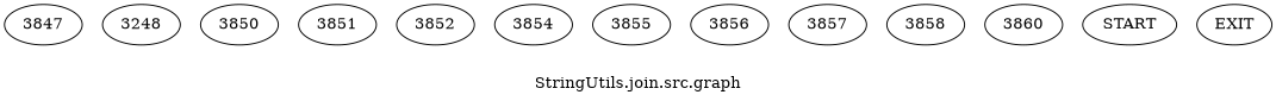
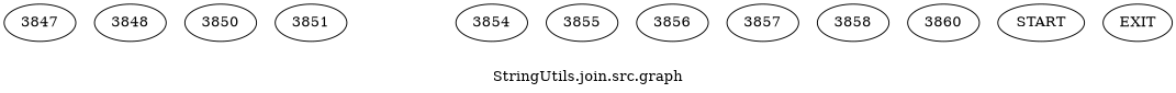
  digraph {
    label="StringUtils.join.src.graph"
    n1 [label=3847]
-   n2 [label=3248]
+   n2 [label=3848]
    n3 [label=3850]
    n4 [label=3851]
-   n5 [label=3852]
    n6 [label=3854]
    n7 [label=3855]
    n8 [label=3856]
    n9 [label=3857]
    n10 [label=3858]
    n11 [label=3860]
    n12 [label=START]
    n13 [label=EXIT]
  }
